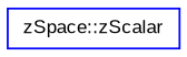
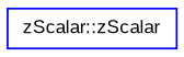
  digraph {
    rankdir=LR
    fontname="Liberation Sans"
-   n1 [color=blue fillcolor=white fontname="Liberation Sans" fontsize=10 height=0.2 label="zSpace::zScalar" shape=record style=filled width=0.4]
+   n1 [color=blue fillcolor=white fontname="Liberation Sans" fontsize=10 height=0.2 label="zScalar::zScalar" shape=record style=filled width=0.4]
  }
